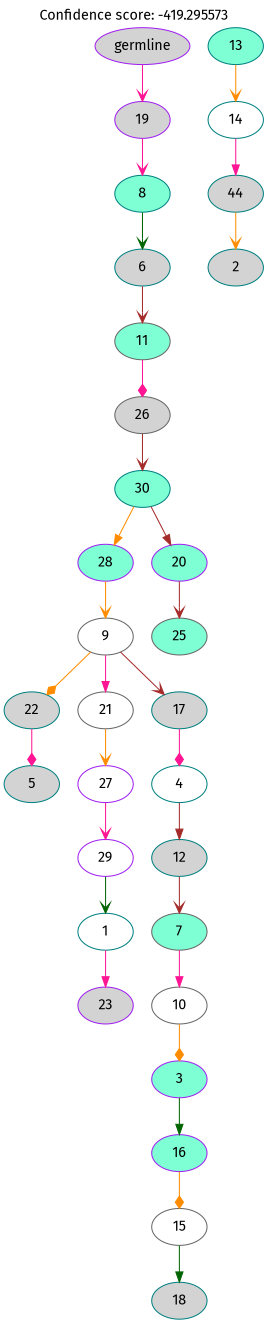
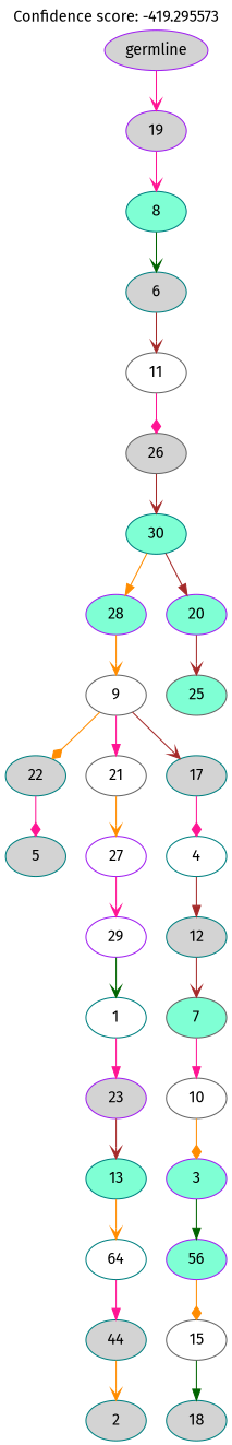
  digraph {
    fontname="Fira Sans"
    label="Confidence score: -419.295573"
    labelloc=t
    node [color=teal fillcolor=lightgrey fontname="Fira Sans" style=filled]
    edge [arrowhead=vee color=deeppink fontname="Fira Sans"]
    n1 [label=22]
    n2 [label=5]
    n3 [label=44]
    n4 [label=2]
-   n5 [fillcolor=white label=14]
+   n5 [fillcolor=white label=64]
    n6 [fillcolor=aquamarine label=13]
    n7 [color=purple label=23]
    n8 [fillcolor=white label=1]
    n9 [color=purple fillcolor=white label=29]
    n10 [color=purple fillcolor=white label=27]
    n11 [color=gray40 fillcolor=white label=21]
    n12 [color=gray40 fillcolor=white label=15]
    n13 [label=18]
-   n14 [color=purple fillcolor=aquamarine label=16]
+   n14 [color=purple fillcolor=aquamarine label=56]
    n15 [color=purple fillcolor=aquamarine label=3]
    n16 [color=gray40 fillcolor=white label=10]
    n17 [color=gray40 fillcolor=aquamarine label=7]
    n18 [label=12]
    n19 [fillcolor=white label=4]
    n20 [label=17]
    n21 [color=gray40 fillcolor=white label=9]
    n22 [color=purple fillcolor=aquamarine label=28]
    n23 [color=gray40 fillcolor=aquamarine label=25]
    n24 [color=purple fillcolor=aquamarine label=20]
    n25 [fillcolor=aquamarine label=30]
    n26 [color=gray40 label=26]
-   n27 [color=gray40 fillcolor=aquamarine label=11]
+   n27 [color=gray40 fillcolor=white label=11]
    n28 [label=6]
    n29 [fillcolor=aquamarine label=8]
    n30 [color=purple label=19]
    n31 [color=purple label=germline]
    n1 -> n2 [arrowhead=diamond]
    n3 -> n4 [color=darkorange]
    n5 -> n3 [arrowhead=normal]
    n6 -> n5 [color=darkorange]
+   n7 -> n6 [color=brown]
    n8 -> n7 [arrowhead=normal]
    n9 -> n8 [color=darkgreen]
    n10 -> n9
    n11 -> n10 [color=darkorange]
    n12 -> n13 [arrowhead=normal color=darkgreen]
    n14 -> n12 [arrowhead=diamond color=darkorange]
    n15 -> n14 [arrowhead=normal color=darkgreen]
    n16 -> n15 [arrowhead=diamond color=darkorange]
    n17 -> n16 [arrowhead=normal]
    n18 -> n17 [color=brown]
    n19 -> n18 [arrowhead=normal color=brown]
    n20 -> n19 [arrowhead=diamond]
    n21 -> n1 [arrowhead=diamond color=darkorange]
    n21 -> n11 [arrowhead=normal]
    n21 -> n20 [color=brown]
    n22 -> n21 [color=darkorange]
    n24 -> n23 [color=brown]
    n25 -> n22 [arrowhead=normal color=darkorange]
    n25 -> n24 [arrowhead=normal color=brown]
    n26 -> n25 [color=brown]
    n27 -> n26 [arrowhead=diamond]
    n28 -> n27 [color=brown]
    n29 -> n28 [color=darkgreen]
    n30 -> n29
    n31 -> n30
  }
